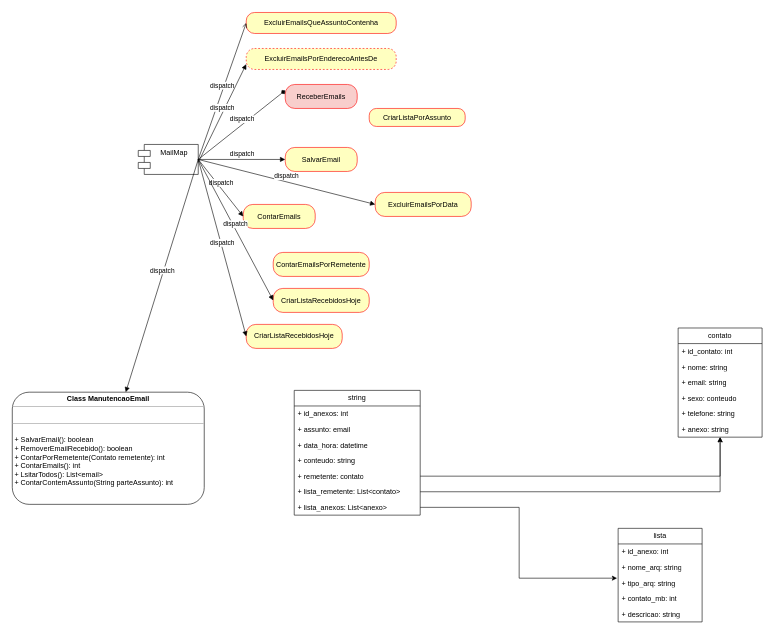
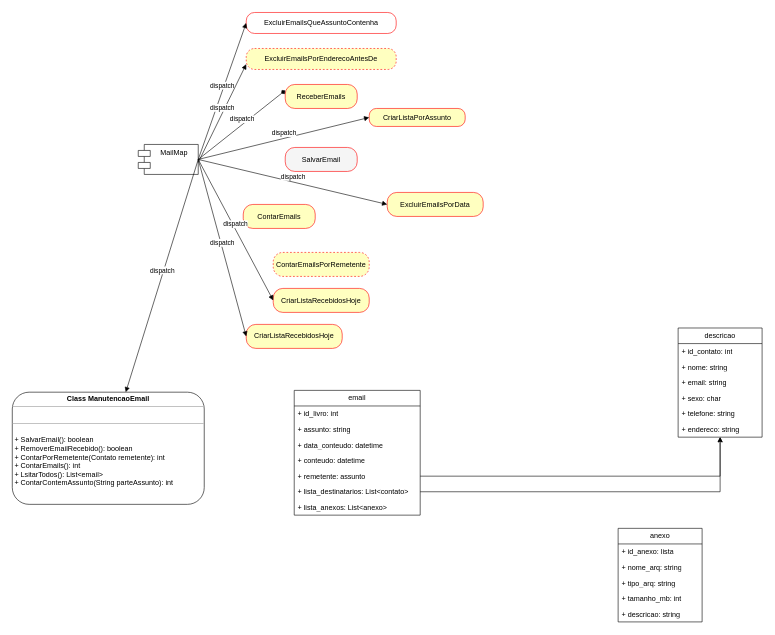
  <mxCell id="0" />
  <mxCell id="1" parent="0" />
- <mxCell id="2" value="string" style="swimlane;fontStyle=0;childLayout=stackLayout;horizontal=1;startSize=26;fillColor=none;horizontalStack=0;resizeParent=1;resizeParentMax=0;resizeLast=0;collapsible=1;marginBottom=0;whiteSpace=wrap;html=1;" parent="1" vertex="1"><mxGeometry x="490" y="650" width="210" height="208" as="geometry" /></mxCell>
- <mxCell id="3" value="+ id_anexos: int" style="text;strokeColor=none;fillColor=none;align=left;verticalAlign=top;spacingLeft=4;spacingRight=4;overflow=hidden;rotatable=0;points=[[0,0.5],[1,0.5]];portConstraint=eastwest;whiteSpace=wrap;html=1;" parent="2" vertex="1"><mxGeometry y="26" width="210" height="26" as="geometry" /></mxCell>
- <mxCell id="4" value="+ assunto: email" style="text;strokeColor=none;fillColor=none;align=left;verticalAlign=top;spacingLeft=4;spacingRight=4;overflow=hidden;rotatable=0;points=[[0,0.5],[1,0.5]];portConstraint=eastwest;whiteSpace=wrap;html=1;" parent="2" vertex="1"><mxGeometry y="52" width="210" height="26" as="geometry" /></mxCell>
- <mxCell id="5" value="+ data_hora: datetime" style="text;strokeColor=none;fillColor=none;align=left;verticalAlign=top;spacingLeft=4;spacingRight=4;overflow=hidden;rotatable=0;points=[[0,0.5],[1,0.5]];portConstraint=eastwest;whiteSpace=wrap;html=1;" parent="2" vertex="1"><mxGeometry y="78" width="210" height="26" as="geometry" /></mxCell>
- <mxCell id="6" value="+ conteudo: string" style="text;strokeColor=none;fillColor=none;align=left;verticalAlign=top;spacingLeft=4;spacingRight=4;overflow=hidden;rotatable=0;points=[[0,0.5],[1,0.5]];portConstraint=eastwest;whiteSpace=wrap;html=1;" parent="2" vertex="1"><mxGeometry y="104" width="210" height="26" as="geometry" /></mxCell>
- <mxCell id="7" value="+ remetente: contato" style="text;strokeColor=none;fillColor=none;align=left;verticalAlign=top;spacingLeft=4;spacingRight=4;overflow=hidden;rotatable=0;points=[[0,0.5],[1,0.5]];portConstraint=eastwest;whiteSpace=wrap;html=1;" parent="2" vertex="1"><mxGeometry y="130" width="210" height="26" as="geometry" /></mxCell>
- <mxCell id="8" value="+ lista_remetente: List&amp;lt;contato&amp;gt;" style="text;strokeColor=none;fillColor=none;align=left;verticalAlign=top;spacingLeft=4;spacingRight=4;overflow=hidden;rotatable=0;points=[[0,0.5],[1,0.5]];portConstraint=eastwest;whiteSpace=wrap;html=1;" parent="2" vertex="1"><mxGeometry y="156" width="210" height="26" as="geometry" /></mxCell>
+ <mxCell id="2" value="email" style="swimlane;fontStyle=0;childLayout=stackLayout;horizontal=1;startSize=26;fillColor=none;horizontalStack=0;resizeParent=1;resizeParentMax=0;resizeLast=0;collapsible=1;marginBottom=0;whiteSpace=wrap;html=1;" parent="1" vertex="1"><mxGeometry x="490" y="650" width="210" height="208" as="geometry" /></mxCell>
+ <mxCell id="3" value="+ id_livro: int" style="text;strokeColor=none;fillColor=none;align=left;verticalAlign=top;spacingLeft=4;spacingRight=4;overflow=hidden;rotatable=0;points=[[0,0.5],[1,0.5]];portConstraint=eastwest;whiteSpace=wrap;html=1;" parent="2" vertex="1"><mxGeometry y="26" width="210" height="26" as="geometry" /></mxCell>
+ <mxCell id="4" value="+ assunto: string" style="text;strokeColor=none;fillColor=none;align=left;verticalAlign=top;spacingLeft=4;spacingRight=4;overflow=hidden;rotatable=0;points=[[0,0.5],[1,0.5]];portConstraint=eastwest;whiteSpace=wrap;html=1;" parent="2" vertex="1"><mxGeometry y="52" width="210" height="26" as="geometry" /></mxCell>
+ <mxCell id="5" value="+ data_conteudo: datetime" style="text;strokeColor=none;fillColor=none;align=left;verticalAlign=top;spacingLeft=4;spacingRight=4;overflow=hidden;rotatable=0;points=[[0,0.5],[1,0.5]];portConstraint=eastwest;whiteSpace=wrap;html=1;" parent="2" vertex="1"><mxGeometry y="78" width="210" height="26" as="geometry" /></mxCell>
+ <mxCell id="6" value="+ conteudo: datetime" style="text;strokeColor=none;fillColor=none;align=left;verticalAlign=top;spacingLeft=4;spacingRight=4;overflow=hidden;rotatable=0;points=[[0,0.5],[1,0.5]];portConstraint=eastwest;whiteSpace=wrap;html=1;" parent="2" vertex="1"><mxGeometry y="104" width="210" height="26" as="geometry" /></mxCell>
+ <mxCell id="7" value="+ remetente: assunto" style="text;strokeColor=none;fillColor=none;align=left;verticalAlign=top;spacingLeft=4;spacingRight=4;overflow=hidden;rotatable=0;points=[[0,0.5],[1,0.5]];portConstraint=eastwest;whiteSpace=wrap;html=1;" parent="2" vertex="1"><mxGeometry y="130" width="210" height="26" as="geometry" /></mxCell>
+ <mxCell id="8" value="+ lista_destinatarios: List&amp;lt;contato&amp;gt;" style="text;strokeColor=none;fillColor=none;align=left;verticalAlign=top;spacingLeft=4;spacingRight=4;overflow=hidden;rotatable=0;points=[[0,0.5],[1,0.5]];portConstraint=eastwest;whiteSpace=wrap;html=1;" parent="2" vertex="1"><mxGeometry y="156" width="210" height="26" as="geometry" /></mxCell>
  <mxCell id="9" value="+ lista_anexos: List&amp;lt;anexo&amp;gt;" style="text;strokeColor=none;fillColor=none;align=left;verticalAlign=top;spacingLeft=4;spacingRight=4;overflow=hidden;rotatable=0;points=[[0,0.5],[1,0.5]];portConstraint=eastwest;whiteSpace=wrap;html=1;" parent="2" vertex="1"><mxGeometry y="182" width="210" height="26" as="geometry" /></mxCell>
- <mxCell id="10" style="edgeStyle=orthogonalEdgeStyle;rounded=0;orthogonalLoop=1;jettySize=auto;html=1;entryX=-0.013;entryY=0.195;entryDx=0;entryDy=0;entryPerimeter=0;" parent="1" source="9" target="21" edge="1"><mxGeometry relative="1" as="geometry" /></mxCell>
- <mxCell id="11" value="contato" style="swimlane;fontStyle=0;childLayout=stackLayout;horizontal=1;startSize=26;fillColor=none;horizontalStack=0;resizeParent=1;resizeParentMax=0;resizeLast=0;collapsible=1;marginBottom=0;whiteSpace=wrap;html=1;" parent="1" vertex="1"><mxGeometry x="1130" y="546" width="140" height="182" as="geometry" /></mxCell>
+ <mxCell id="11" value="descricao" style="swimlane;fontStyle=0;childLayout=stackLayout;horizontal=1;startSize=26;fillColor=none;horizontalStack=0;resizeParent=1;resizeParentMax=0;resizeLast=0;collapsible=1;marginBottom=0;whiteSpace=wrap;html=1;" parent="1" vertex="1"><mxGeometry x="1130" y="546" width="140" height="182" as="geometry" /></mxCell>
  <mxCell id="12" value="+ id_contato: int" style="text;strokeColor=none;fillColor=none;align=left;verticalAlign=top;spacingLeft=4;spacingRight=4;overflow=hidden;rotatable=0;points=[[0,0.5],[1,0.5]];portConstraint=eastwest;whiteSpace=wrap;html=1;" parent="11" vertex="1"><mxGeometry y="26" width="140" height="26" as="geometry" /></mxCell>
  <mxCell id="13" value="+ nome: string" style="text;strokeColor=none;fillColor=none;align=left;verticalAlign=top;spacingLeft=4;spacingRight=4;overflow=hidden;rotatable=0;points=[[0,0.5],[1,0.5]];portConstraint=eastwest;whiteSpace=wrap;html=1;" parent="11" vertex="1"><mxGeometry y="52" width="140" height="26" as="geometry" /></mxCell>
  <mxCell id="14" value="+ email: string" style="text;strokeColor=none;fillColor=none;align=left;verticalAlign=top;spacingLeft=4;spacingRight=4;overflow=hidden;rotatable=0;points=[[0,0.5],[1,0.5]];portConstraint=eastwest;whiteSpace=wrap;html=1;" parent="11" vertex="1"><mxGeometry y="78" width="140" height="26" as="geometry" /></mxCell>
- <mxCell id="15" value="+ sexo: conteudo" style="text;strokeColor=none;fillColor=none;align=left;verticalAlign=top;spacingLeft=4;spacingRight=4;overflow=hidden;rotatable=0;points=[[0,0.5],[1,0.5]];portConstraint=eastwest;whiteSpace=wrap;html=1;" parent="11" vertex="1"><mxGeometry y="104" width="140" height="26" as="geometry" /></mxCell>
+ <mxCell id="15" value="+ sexo: char" style="text;strokeColor=none;fillColor=none;align=left;verticalAlign=top;spacingLeft=4;spacingRight=4;overflow=hidden;rotatable=0;points=[[0,0.5],[1,0.5]];portConstraint=eastwest;whiteSpace=wrap;html=1;" parent="11" vertex="1"><mxGeometry y="104" width="140" height="26" as="geometry" /></mxCell>
  <mxCell id="16" value="+ telefone: string" style="text;strokeColor=none;fillColor=none;align=left;verticalAlign=top;spacingLeft=4;spacingRight=4;overflow=hidden;rotatable=0;points=[[0,0.5],[1,0.5]];portConstraint=eastwest;whiteSpace=wrap;html=1;" parent="11" vertex="1"><mxGeometry y="130" width="140" height="26" as="geometry" /></mxCell>
- <mxCell id="17" value="+ anexo: string" style="text;strokeColor=none;fillColor=none;align=left;verticalAlign=top;spacingLeft=4;spacingRight=4;overflow=hidden;rotatable=0;points=[[0,0.5],[1,0.5]];portConstraint=eastwest;whiteSpace=wrap;html=1;" parent="11" vertex="1"><mxGeometry y="156" width="140" height="26" as="geometry" /></mxCell>
- <mxCell id="18" value="lista" style="swimlane;fontStyle=0;childLayout=stackLayout;horizontal=1;startSize=26;fillColor=none;horizontalStack=0;resizeParent=1;resizeParentMax=0;resizeLast=0;collapsible=1;marginBottom=0;whiteSpace=wrap;html=1;" parent="1" vertex="1"><mxGeometry x="1030" y="880" width="140" height="156" as="geometry" /></mxCell>
- <mxCell id="19" value="+ id_anexo: int" style="text;strokeColor=none;fillColor=none;align=left;verticalAlign=top;spacingLeft=4;spacingRight=4;overflow=hidden;rotatable=0;points=[[0,0.5],[1,0.5]];portConstraint=eastwest;whiteSpace=wrap;html=1;" parent="18" vertex="1"><mxGeometry y="26" width="140" height="26" as="geometry" /></mxCell>
+ <mxCell id="17" value="+ endereco: string" style="text;strokeColor=none;fillColor=none;align=left;verticalAlign=top;spacingLeft=4;spacingRight=4;overflow=hidden;rotatable=0;points=[[0,0.5],[1,0.5]];portConstraint=eastwest;whiteSpace=wrap;html=1;" parent="11" vertex="1"><mxGeometry y="156" width="140" height="26" as="geometry" /></mxCell>
+ <mxCell id="18" value="anexo" style="swimlane;fontStyle=0;childLayout=stackLayout;horizontal=1;startSize=26;fillColor=none;horizontalStack=0;resizeParent=1;resizeParentMax=0;resizeLast=0;collapsible=1;marginBottom=0;whiteSpace=wrap;html=1;" parent="1" vertex="1"><mxGeometry x="1030" y="880" width="140" height="156" as="geometry" /></mxCell>
+ <mxCell id="19" value="+ id_anexo: lista" style="text;strokeColor=none;fillColor=none;align=left;verticalAlign=top;spacingLeft=4;spacingRight=4;overflow=hidden;rotatable=0;points=[[0,0.5],[1,0.5]];portConstraint=eastwest;whiteSpace=wrap;html=1;" parent="18" vertex="1"><mxGeometry y="26" width="140" height="26" as="geometry" /></mxCell>
  <mxCell id="20" value="+ nome_arq: string" style="text;strokeColor=none;fillColor=none;align=left;verticalAlign=top;spacingLeft=4;spacingRight=4;overflow=hidden;rotatable=0;points=[[0,0.5],[1,0.5]];portConstraint=eastwest;whiteSpace=wrap;html=1;" parent="18" vertex="1"><mxGeometry y="52" width="140" height="26" as="geometry" /></mxCell>
  <mxCell id="21" value="+ tipo_arq: string" style="text;strokeColor=none;fillColor=none;align=left;verticalAlign=top;spacingLeft=4;spacingRight=4;overflow=hidden;rotatable=0;points=[[0,0.5],[1,0.5]];portConstraint=eastwest;whiteSpace=wrap;html=1;" parent="18" vertex="1"><mxGeometry y="78" width="140" height="26" as="geometry" /></mxCell>
- <mxCell id="22" value="+ contato_mb: int" style="text;strokeColor=none;fillColor=none;align=left;verticalAlign=top;spacingLeft=4;spacingRight=4;overflow=hidden;rotatable=0;points=[[0,0.5],[1,0.5]];portConstraint=eastwest;whiteSpace=wrap;html=1;" parent="18" vertex="1"><mxGeometry y="104" width="140" height="26" as="geometry" /></mxCell>
+ <mxCell id="22" value="+ tamanho_mb: int" style="text;strokeColor=none;fillColor=none;align=left;verticalAlign=top;spacingLeft=4;spacingRight=4;overflow=hidden;rotatable=0;points=[[0,0.5],[1,0.5]];portConstraint=eastwest;whiteSpace=wrap;html=1;" parent="18" vertex="1"><mxGeometry y="104" width="140" height="26" as="geometry" /></mxCell>
  <mxCell id="23" value="+ descricao: string" style="text;strokeColor=none;fillColor=none;align=left;verticalAlign=top;spacingLeft=4;spacingRight=4;overflow=hidden;rotatable=0;points=[[0,0.5],[1,0.5]];portConstraint=eastwest;whiteSpace=wrap;html=1;" parent="18" vertex="1"><mxGeometry y="130" width="140" height="26" as="geometry" /></mxCell>
  <mxCell id="24" style="edgeStyle=orthogonalEdgeStyle;rounded=0;orthogonalLoop=1;jettySize=auto;html=1;" parent="1" source="7" target="11" edge="1"><mxGeometry relative="1" as="geometry"><mxPoint x="770" y="809" as="sourcePoint" /><mxPoint x="869" y="600" as="targetPoint" /></mxGeometry></mxCell>
  <mxCell id="25" style="edgeStyle=orthogonalEdgeStyle;rounded=0;orthogonalLoop=1;jettySize=auto;html=1;" parent="1" source="8" target="11" edge="1"><mxGeometry relative="1" as="geometry"><mxPoint x="710" y="803" as="sourcePoint" /><mxPoint x="1210" y="660" as="targetPoint" /></mxGeometry></mxCell>
  <mxCell id="26" value="&lt;p style=&quot;margin:0px;margin-top:4px;text-align:center;&quot;&gt;&lt;b&gt;Class ManutencaoEmail&lt;/b&gt;&lt;/p&gt;&lt;hr size=&quot;1&quot;&gt;&lt;p style=&quot;margin:0px;margin-left:4px;&quot;&gt;&lt;br&gt;&lt;/p&gt;&lt;hr size=&quot;1&quot;&gt;&lt;p style=&quot;margin:0px;margin-left:4px;&quot;&gt;&lt;br&gt;&lt;/p&gt;&lt;p style=&quot;margin:0px;margin-left:4px;&quot;&gt;+&amp;nbsp;SalvarEmail(): boolean&lt;/p&gt;&lt;p style=&quot;margin:0px;margin-left:4px;&quot;&gt;+ RemoverEmailRecebido(): boolean&lt;/p&gt;&lt;p style=&quot;margin:0px;margin-left:4px;&quot;&gt;+ ContarPorRemetente(Contato remetente): int&lt;/p&gt;&lt;p style=&quot;margin:0px;margin-left:4px;&quot;&gt;+ ContarEmails(): int&lt;/p&gt;&lt;p style=&quot;margin:0px;margin-left:4px;&quot;&gt;+ LsitarTodos(): List&amp;lt;email&amp;gt;&amp;nbsp;&lt;/p&gt;&lt;p style=&quot;margin:0px;margin-left:4px;&quot;&gt;+ ContarContemAssunto(String parteAssunto): int&lt;/p&gt;" style="verticalAlign=top;align=left;overflow=fill;fontSize=12;fontFamily=Helvetica;html=1;whiteSpace=wrap;rounded=1;" parent="1" vertex="1"><mxGeometry x="20" y="653" width="320" height="187" as="geometry" /></mxCell>
  <mxCell id="27" value="MailMap" style="shape=module;align=left;spacingLeft=20;align=center;verticalAlign=top;" vertex="1" parent="1"><mxGeometry x="230" y="240" width="100" height="50" as="geometry" /></mxCell>
  <mxCell id="28" value="dispatch" style="html=1;verticalAlign=bottom;endArrow=block;rounded=0;exitX=1;exitY=0.5;exitDx=0;exitDy=0;" edge="1" parent="1" source="27" target="26"><mxGeometry width="80" relative="1" as="geometry"><mxPoint x="340" y="264.5" as="sourcePoint" /><mxPoint x="420" y="264.5" as="targetPoint" /></mxGeometry></mxCell>
- <mxCell id="29" value="SalvarEmail" style="rounded=1;whiteSpace=wrap;html=1;arcSize=40;fontColor=#000000;fillColor=#ffffc0;strokeColor=#ff0000;" vertex="1" parent="1"><mxGeometry x="475" y="245" width="120" height="40" as="geometry" /></mxCell>
- <mxCell id="30" value="ReceberEmails" style="rounded=1;whiteSpace=wrap;html=1;arcSize=40;fontColor=#000000;fillColor=#f8cecc;strokeColor=#ff0000;" vertex="1" parent="1"><mxGeometry x="475" y="140" width="120" height="40" as="geometry" /></mxCell>
+ <mxCell id="29" value="SalvarEmail" style="rounded=1;whiteSpace=wrap;html=1;arcSize=40;fontColor=#000000;fillColor=#f5f5f5;strokeColor=#ff0000;" vertex="1" parent="1"><mxGeometry x="475" y="245" width="120" height="40" as="geometry" /></mxCell>
+ <mxCell id="30" value="ReceberEmails" style="rounded=1;whiteSpace=wrap;html=1;arcSize=40;fontColor=#000000;fillColor=#ffffc0;strokeColor=#ff0000;" vertex="1" parent="1"><mxGeometry x="475" y="140" width="120" height="40" as="geometry" /></mxCell>
  <mxCell id="31" value="ContarEmails" style="rounded=1;whiteSpace=wrap;html=1;arcSize=40;fontColor=#000000;fillColor=#ffffc0;strokeColor=#ff0000;" vertex="1" parent="1"><mxGeometry x="405" y="340" width="120" height="40" as="geometry" /></mxCell>
- <mxCell id="32" value="ContarEmailsPorRemetente" style="rounded=1;whiteSpace=wrap;html=1;arcSize=40;fontColor=#000000;fillColor=#ffffc0;strokeColor=#ff0000;" vertex="1" parent="1"><mxGeometry x="455" y="420" width="160" height="40" as="geometry" /></mxCell>
- <mxCell id="33" value="dispatch" style="html=1;verticalAlign=bottom;endArrow=block;rounded=0;exitX=1;exitY=0.5;exitDx=0;exitDy=0;entryX=0;entryY=0.5;entryDx=0;entryDy=0;" edge="1" parent="1" source="27" target="31"><mxGeometry width="80" relative="1" as="geometry"><mxPoint x="340" y="275" as="sourcePoint" /><mxPoint x="420" y="275" as="targetPoint" /></mxGeometry></mxCell>
+ <mxCell id="32" value="ContarEmailsPorRemetente" style="rounded=1;whiteSpace=wrap;html=1;arcSize=40;fontColor=#000000;fillColor=#ffffc0;strokeColor=#ff0000;dashed=1;" vertex="1" parent="1"><mxGeometry x="455" y="420" width="160" height="40" as="geometry" /></mxCell>
  <mxCell id="34" value="dispatch" style="html=1;verticalAlign=bottom;endArrow=diamond;rounded=0;exitX=1;exitY=0.5;exitDx=0;exitDy=0;entryX=0;entryY=0.25;entryDx=0;entryDy=0;" edge="1" parent="1" source="27" target="30"><mxGeometry width="80" relative="1" as="geometry"><mxPoint x="360" y="295" as="sourcePoint" /><mxPoint x="440" y="295" as="targetPoint" /></mxGeometry></mxCell>
  <mxCell id="35" value="CriarListaPorAssunto" style="rounded=1;whiteSpace=wrap;html=1;arcSize=40;fontColor=#000000;fillColor=#ffffc0;strokeColor=#ff0000;" vertex="1" parent="1"><mxGeometry x="615" y="180" width="160" height="30" as="geometry" /></mxCell>
- <mxCell id="36" value="dispatch" style="html=1;verticalAlign=bottom;endArrow=block;rounded=0;exitX=1;exitY=0.5;exitDx=0;exitDy=0;" edge="1" parent="1" source="27" target="29"><mxGeometry width="80" relative="1" as="geometry"><mxPoint x="460" y="290" as="sourcePoint" /><mxPoint x="540" y="187.5" as="targetPoint" /></mxGeometry></mxCell>
- <mxCell id="37" value="ExcluirEmailsPorData" style="rounded=1;whiteSpace=wrap;html=1;arcSize=40;fontColor=#000000;fillColor=#ffffc0;strokeColor=#ff0000;" vertex="1" parent="1"><mxGeometry x="625" y="320" width="160" height="40" as="geometry" /></mxCell>
+ <mxCell id="36" value="dispatch" style="html=1;verticalAlign=bottom;endArrow=block;rounded=0;exitX=1;exitY=0.5;exitDx=0;exitDy=0;entryX=0;entryY=0.5;entryDx=0;entryDy=0;" edge="1" parent="1" source="27" target="35"><mxGeometry width="80" relative="1" as="geometry"><mxPoint x="460" y="290" as="sourcePoint" /><mxPoint x="540" y="187.5" as="targetPoint" /></mxGeometry></mxCell>
+ <mxCell id="37" value="ExcluirEmailsPorData" style="rounded=1;whiteSpace=wrap;html=1;arcSize=40;fontColor=#000000;fillColor=#ffffc0;strokeColor=#ff0000;" vertex="1" parent="1"><mxGeometry x="645" y="320" width="160" height="40" as="geometry" /></mxCell>
  <mxCell id="38" value="dispatch" style="html=1;verticalAlign=bottom;endArrow=block;rounded=0;entryX=0;entryY=0.5;entryDx=0;entryDy=0;exitX=1;exitY=0.5;exitDx=0;exitDy=0;" edge="1" parent="1" target="37" source="27"><mxGeometry width="80" relative="1" as="geometry"><mxPoint x="340" y="280" as="sourcePoint" /><mxPoint x="540" y="307.5" as="targetPoint" /></mxGeometry></mxCell>
  <mxCell id="39" value="CriarListaRecebidosHoje" style="rounded=1;whiteSpace=wrap;html=1;arcSize=40;fontColor=#000000;fillColor=#ffffc0;strokeColor=#ff0000;" vertex="1" parent="1"><mxGeometry x="410" y="540" width="160" height="40" as="geometry" /></mxCell>
  <mxCell id="40" value="dispatch" style="html=1;verticalAlign=bottom;endArrow=block;rounded=0;entryX=0;entryY=0.5;entryDx=0;entryDy=0;exitX=1;exitY=0.5;exitDx=0;exitDy=0;" edge="1" parent="1" target="39" source="27"><mxGeometry width="80" relative="1" as="geometry"><mxPoint x="330" y="270" as="sourcePoint" /><mxPoint x="540" y="397.5" as="targetPoint" /></mxGeometry></mxCell>
  <mxCell id="41" value="CriarListaRecebidosHoje" style="rounded=1;whiteSpace=wrap;html=1;arcSize=40;fontColor=#000000;fillColor=#ffffc0;strokeColor=#ff0000;" vertex="1" parent="1"><mxGeometry x="455" y="480" width="160" height="40" as="geometry" /></mxCell>
  <mxCell id="42" value="dispatch" style="html=1;verticalAlign=bottom;endArrow=block;rounded=0;entryX=0;entryY=0.5;entryDx=0;entryDy=0;exitX=1;exitY=0.5;exitDx=0;exitDy=0;" edge="1" parent="1" target="41" source="27"><mxGeometry width="80" relative="1" as="geometry"><mxPoint x="330" y="245" as="sourcePoint" /><mxPoint x="540" y="352.5" as="targetPoint" /></mxGeometry></mxCell>
- <mxCell id="43" value="ExcluirEmailsQueAssuntoContenha" style="rounded=1;whiteSpace=wrap;html=1;arcSize=40;fontColor=#000000;fillColor=#ffffc0;strokeColor=#ff0000;" vertex="1" parent="1"><mxGeometry x="410" y="20" width="250" height="35" as="geometry" /></mxCell>
- <mxCell id="44" value="dispatch" style="html=1;verticalAlign=bottom;endArrow=open;rounded=0;entryX=0;entryY=0.5;entryDx=0;entryDy=0;exitX=1;exitY=0.5;exitDx=0;exitDy=0;" edge="1" parent="1" target="43" source="27"><mxGeometry width="80" relative="1" as="geometry"><mxPoint x="115" y="-40" as="sourcePoint" /><mxPoint x="325" y="2.5" as="targetPoint" /></mxGeometry></mxCell>
+ <mxCell id="43" value="ExcluirEmailsQueAssuntoContenha" style="rounded=1;whiteSpace=wrap;html=1;arcSize=40;fontColor=#000000;fillColor=#ffffff;strokeColor=#ff0000;" vertex="1" parent="1"><mxGeometry x="410" y="20" width="250" height="35" as="geometry" /></mxCell>
+ <mxCell id="44" value="dispatch" style="html=1;verticalAlign=bottom;endArrow=block;rounded=0;entryX=0;entryY=0.5;entryDx=0;entryDy=0;exitX=1;exitY=0.5;exitDx=0;exitDy=0;" edge="1" parent="1" target="43" source="27"><mxGeometry width="80" relative="1" as="geometry"><mxPoint x="115" y="-40" as="sourcePoint" /><mxPoint x="325" y="2.5" as="targetPoint" /></mxGeometry></mxCell>
  <mxCell id="45" value="ExcluirEmailsPorEnderecoAntesDe" style="rounded=1;whiteSpace=wrap;html=1;arcSize=40;fontColor=#000000;fillColor=#ffffc0;strokeColor=#ff0000;dashed=1;" vertex="1" parent="1"><mxGeometry x="410" y="80" width="250" height="35" as="geometry" /></mxCell>
  <mxCell id="46" value="dispatch" style="html=1;verticalAlign=bottom;endArrow=block;rounded=0;entryX=0;entryY=0.75;entryDx=0;entryDy=0;" edge="1" parent="1" target="45"><mxGeometry width="80" relative="1" as="geometry"><mxPoint x="330" y="270" as="sourcePoint" /><mxPoint x="420" y="47.5" as="targetPoint" /></mxGeometry></mxCell>
